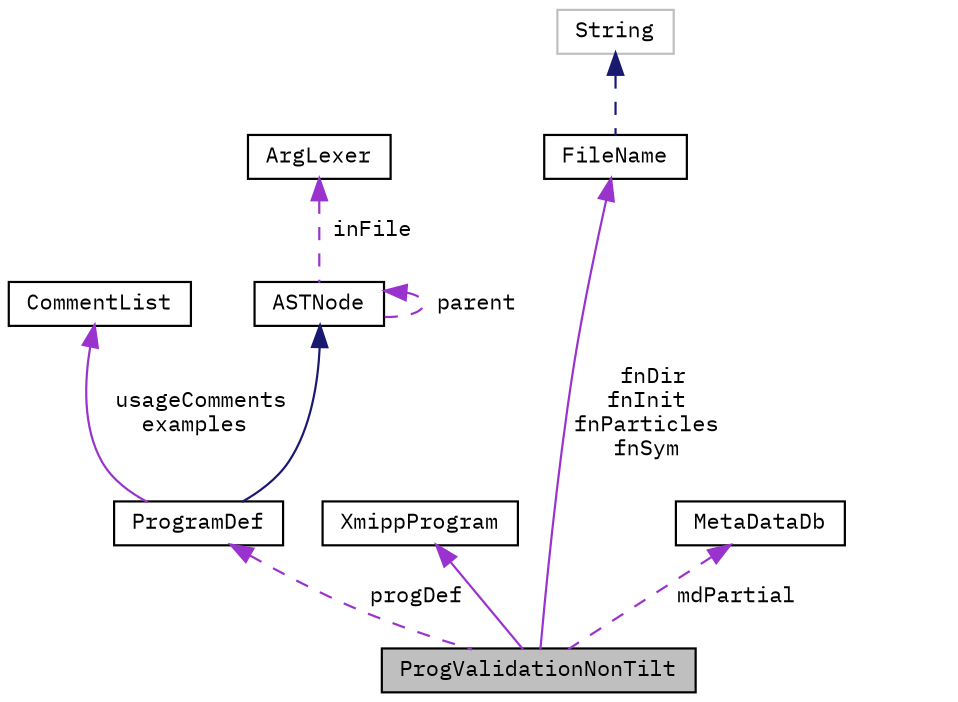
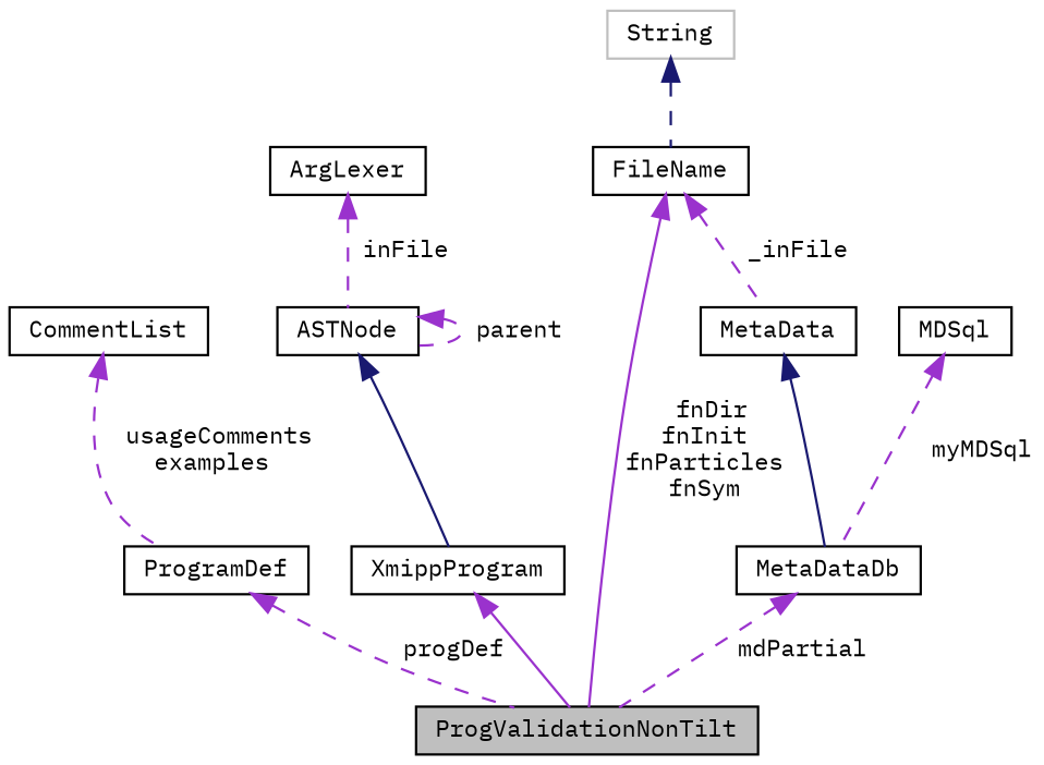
  digraph {
    fontname="IBM Plex Mono"
    node [color=black fillcolor=white fontname="IBM Plex Mono" fontsize=10 shape=record style=filled]
    edge [color=darkorchid3 dir=back fontname="IBM Plex Mono" fontsize=10 labelfontname=Helvetica labelfontsize=10 style=dashed]
    n1 [fillcolor=grey75 fontcolor=black height=0.2 label=ProgValidationNonTilt width=0.4]
    n2 [height=0.2 label=XmippProgram width=0.4]
    n3 [height=0.2 label=ProgramDef width=0.4]
    n4 [height=0.2 label=ASTNode width=0.4]
    n5 [height=0.2 label=ArgLexer width=0.4]
    n6 [height=0.2 label=CommentList width=0.4]
    n7 [height=0.2 label=MetaDataDb width=0.4]
+   n8 [height=0.2 label=MetaData width=0.4]
    n9 [height=0.2 label=FileName width=0.4]
    n10 [color=grey75 height=0.2 label=String width=0.4]
+   n11 [height=0.2 label=MDSql width=0.4]
    n2 -> n1 [style=solid]
    n3 -> n1 [label=" progDef"]
-   n4 -> n3 [color=midnightblue style=solid]
+   n4 -> n2 [color=midnightblue style=solid]
    n4 -> n4 [label=" parent"]
    n5 -> n4 [label=" inFile"]
-   n6 -> n3 [label=" usageComments\nexamples" style=solid]
+   n6 -> n3 [label=" usageComments\nexamples"]
    n7 -> n1 [label=" mdPartial"]
+   n8 -> n7 [color=midnightblue style=solid]
    n9 -> n1 [label=" fnDir\nfnInit\nfnParticles\nfnSym" style=solid]
+   n9 -> n8 [label=" _inFile"]
    n10 -> n9 [color=midnightblue]
+   n11 -> n7 [label=" myMDSql"]
  }
